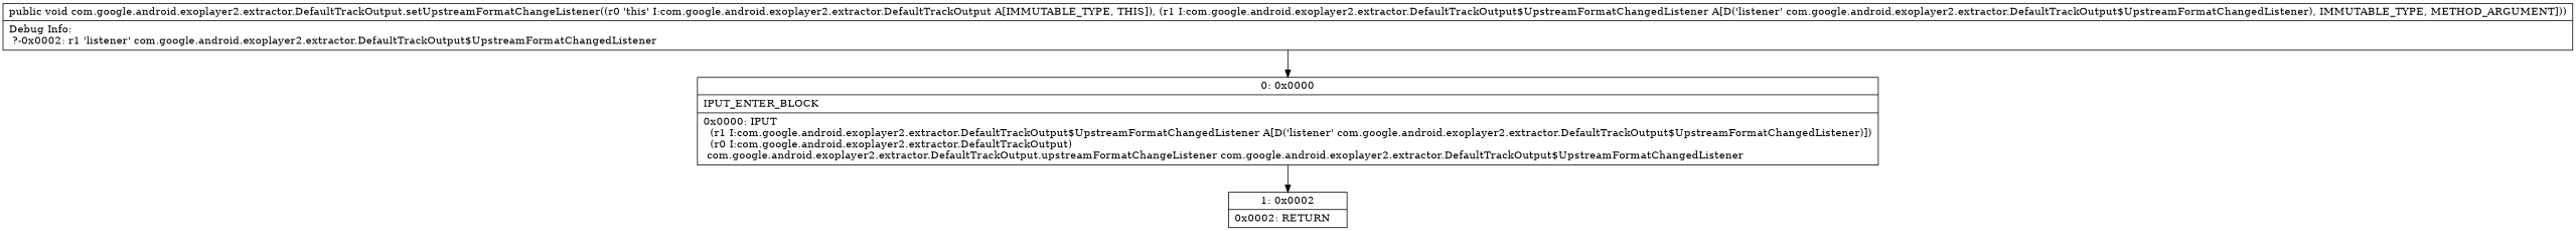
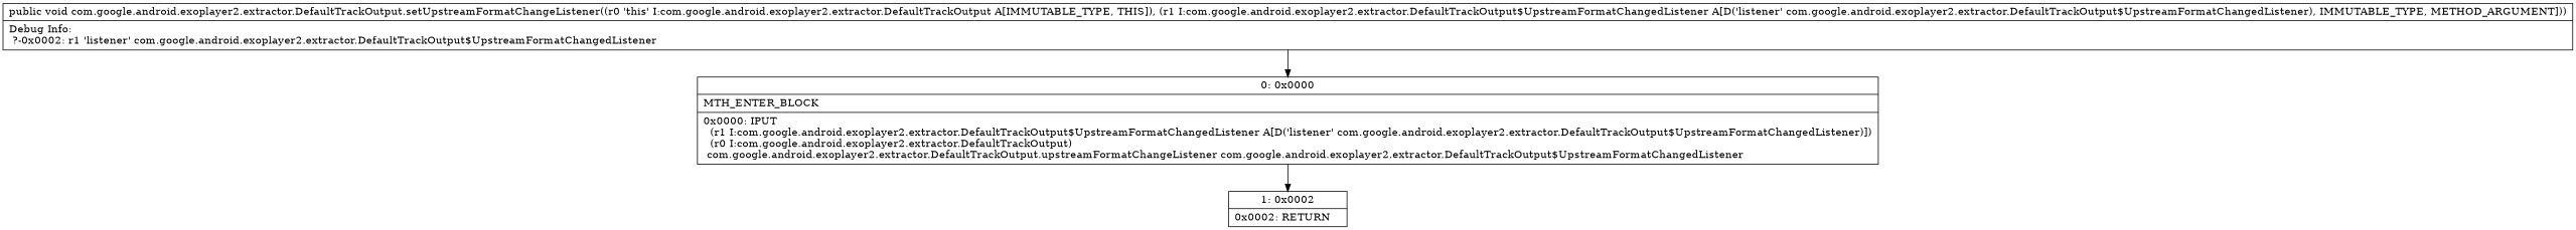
  digraph {
    node [shape=record]
-   n1 [label="{0\:\ 0x0000|IPUT_ENTER_BLOCK\l|0x0000: IPUT  \l  (r1 I:com.google.android.exoplayer2.extractor.DefaultTrackOutput$UpstreamFormatChangedListener A[D('listener' com.google.android.exoplayer2.extractor.DefaultTrackOutput$UpstreamFormatChangedListener)])\l  (r0 I:com.google.android.exoplayer2.extractor.DefaultTrackOutput)\l com.google.android.exoplayer2.extractor.DefaultTrackOutput.upstreamFormatChangeListener com.google.android.exoplayer2.extractor.DefaultTrackOutput$UpstreamFormatChangedListener \l}"]
+   n1 [label="{0\:\ 0x0000|MTH_ENTER_BLOCK\l|0x0000: IPUT  \l  (r1 I:com.google.android.exoplayer2.extractor.DefaultTrackOutput$UpstreamFormatChangedListener A[D('listener' com.google.android.exoplayer2.extractor.DefaultTrackOutput$UpstreamFormatChangedListener)])\l  (r0 I:com.google.android.exoplayer2.extractor.DefaultTrackOutput)\l com.google.android.exoplayer2.extractor.DefaultTrackOutput.upstreamFormatChangeListener com.google.android.exoplayer2.extractor.DefaultTrackOutput$UpstreamFormatChangedListener \l}"]
    n2 [label="{1\:\ 0x0002|0x0002: RETURN   \l}"]
    n3 [label="{public void com.google.android.exoplayer2.extractor.DefaultTrackOutput.setUpstreamFormatChangeListener((r0 'this' I:com.google.android.exoplayer2.extractor.DefaultTrackOutput A[IMMUTABLE_TYPE, THIS]), (r1 I:com.google.android.exoplayer2.extractor.DefaultTrackOutput$UpstreamFormatChangedListener A[D('listener' com.google.android.exoplayer2.extractor.DefaultTrackOutput$UpstreamFormatChangedListener), IMMUTABLE_TYPE, METHOD_ARGUMENT]))  | Debug Info:\l  ?\-0x0002: r1 'listener' com.google.android.exoplayer2.extractor.DefaultTrackOutput$UpstreamFormatChangedListener\l}"]
    n1 -> n2
    n3 -> n1
  }
